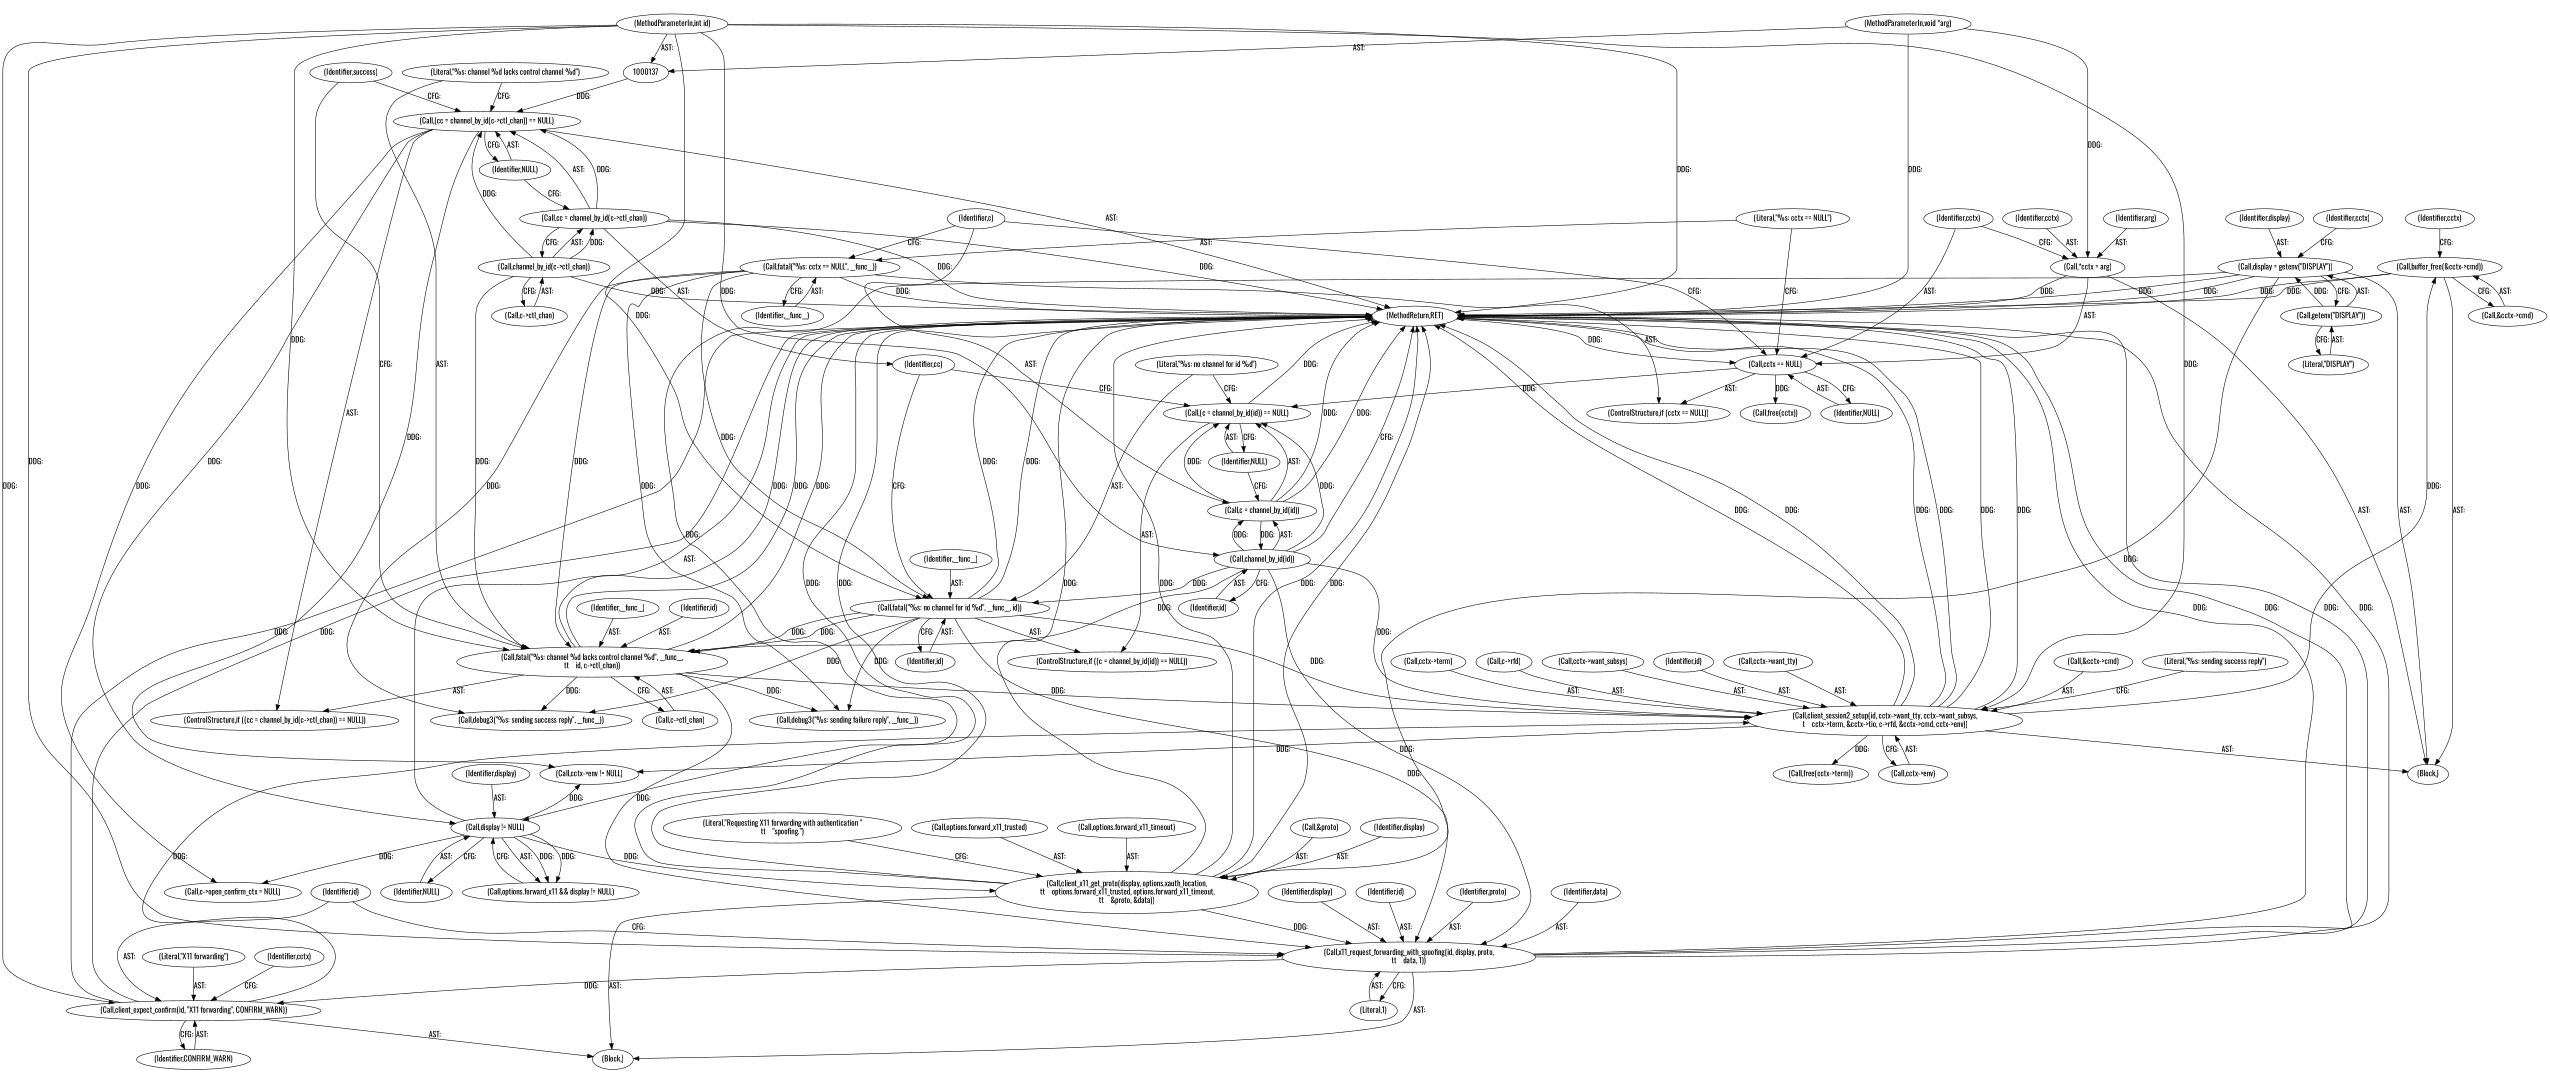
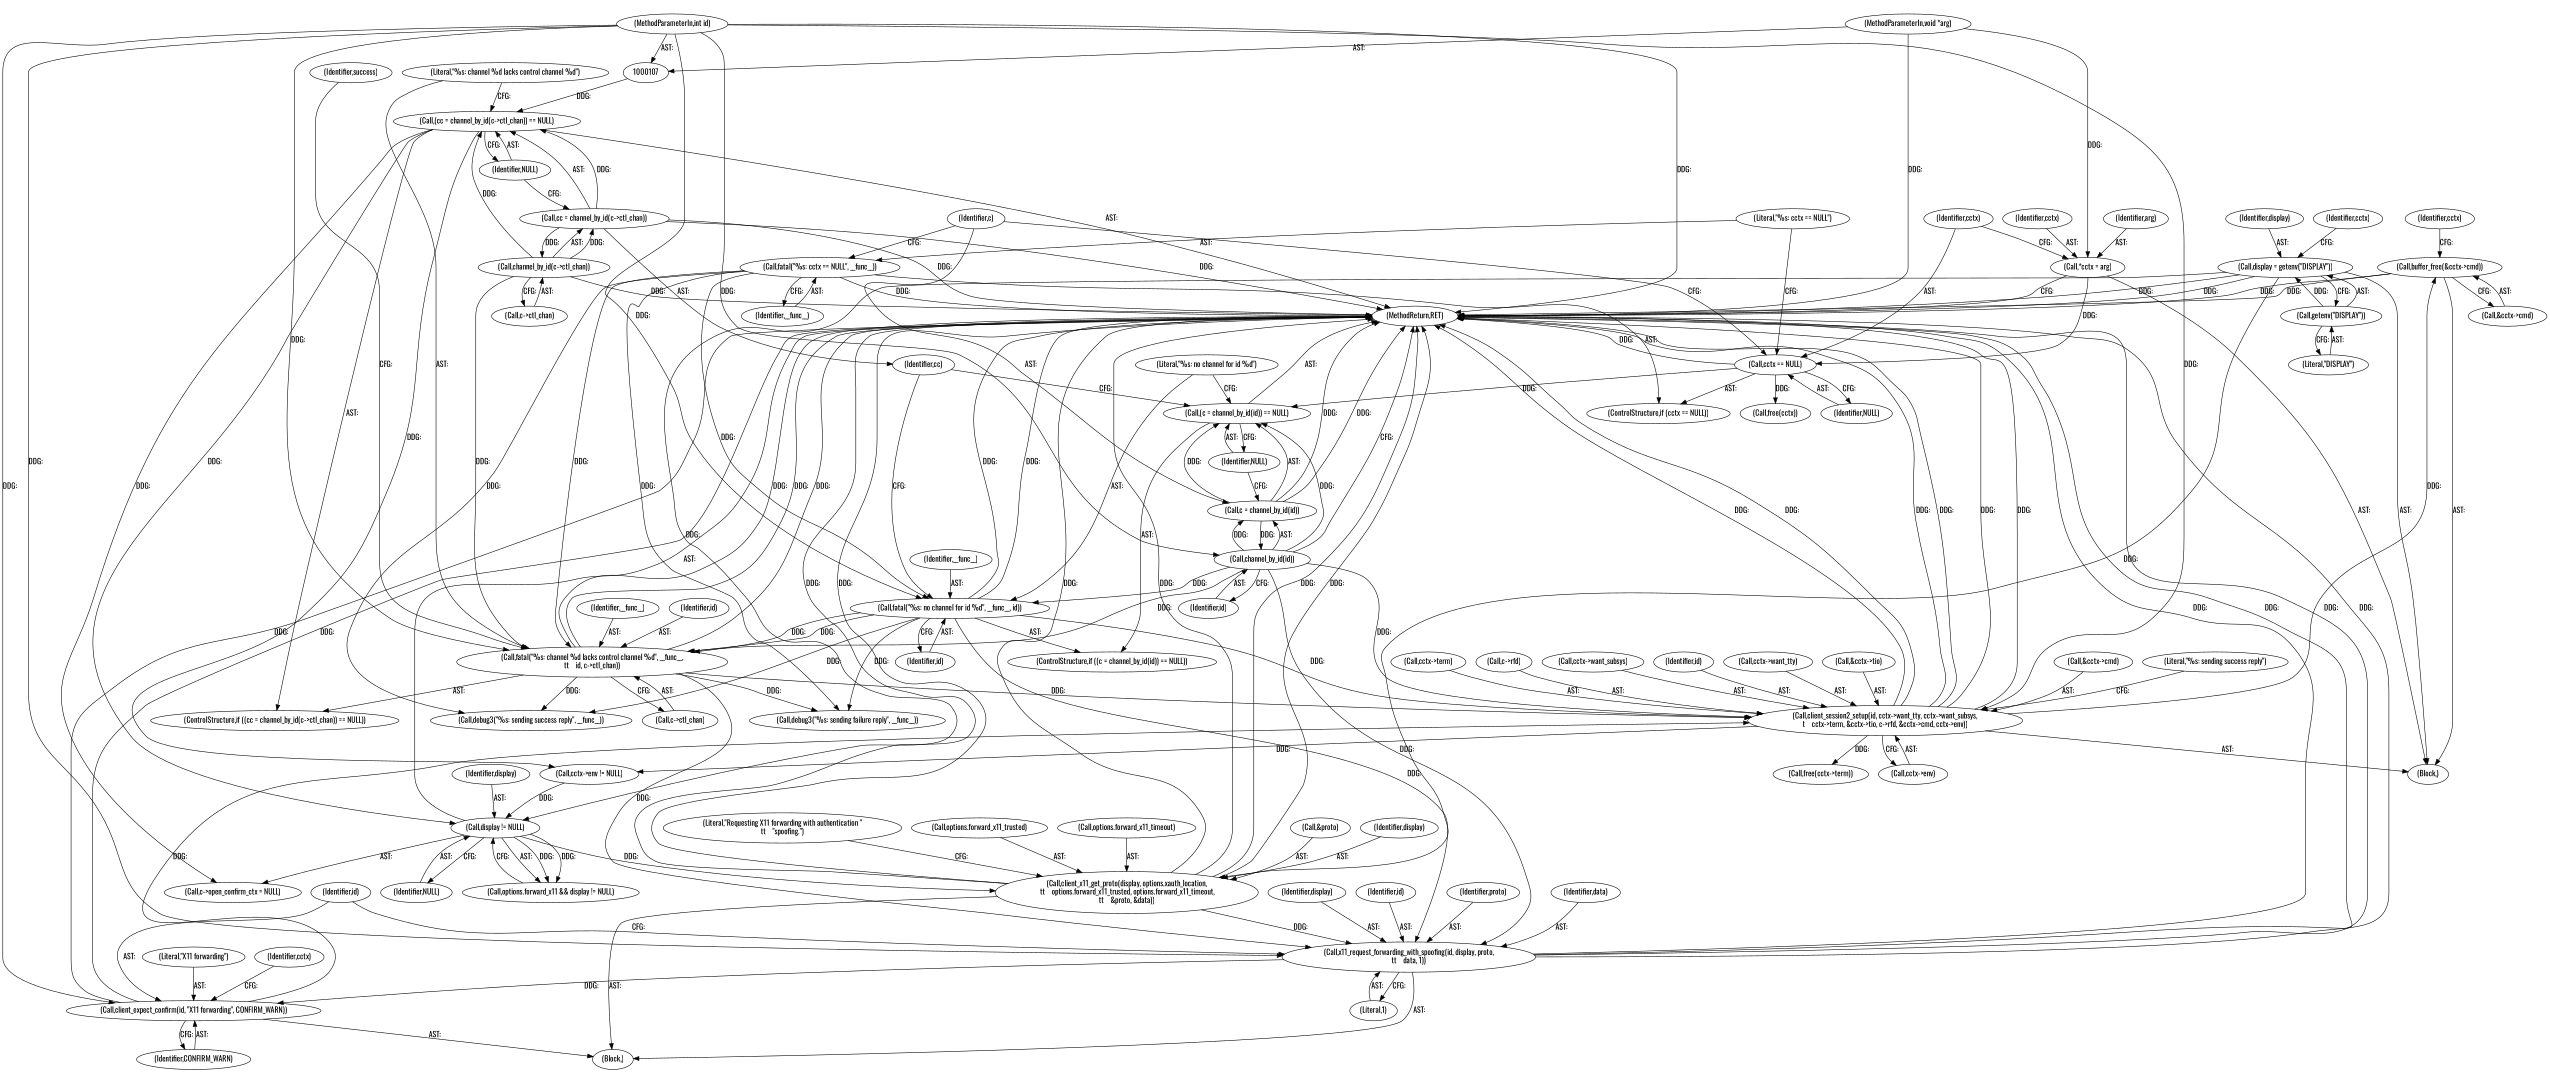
  digraph {
    fontname=Oswald
    node [fontname=Oswald]
    edge [fontname=Oswald]
    n1 [label="(Call,buffer_free(&cctx->cmd))"]
    n2 [label="(Call,&cctx->cmd)"]
    n3 [label="(MethodReturn,RET)"]
    n4 [label="(Block,)"]
    n5 [label="(Call,client_session2_setup(id, cctx->want_tty, cctx->want_subsys,\n\t    cctx->term, &cctx->tio, c->rfd, &cctx->cmd, cctx->env))"]
    n6 [label="(Call,cctx->env != NULL)"]
    n7 [label="(Call,cctx->env)"]
    n8 [label="(Call,free(cctx->term))"]
    n9 [label="(Call,fatal(\"%s: channel %d lacks control channel %d\", __func__,\n\t\t    id, c->ctl_chan))"]
    n10 [label="(Call,x11_request_forwarding_with_spoofing(id, display, proto,\n\t\t    data, 1))"]
    n11 [label="(Call,c->ctl_chan)"]
    n12 [label="(ControlStructure,if ((cc = channel_by_id(c->ctl_chan)) == NULL))"]
    n13 [label="(Call,debug3(\"%s: sending failure reply\", __func__))"]
    n14 [label="(Call,debug3(\"%s: sending success reply\", __func__))"]
    n15 [label="(Call,client_expect_confirm(id, \"X11 forwarding\", CONFIRM_WARN))"]
    n16 [label="(Block,)"]
    n17 [label="(Literal,1)"]
    n18 [label="(Call,fatal(\"%s: cctx == NULL\", __func__))"]
    n19 [label="(Call,fatal(\"%s: no channel for id %d\", __func__, id))"]
    n20 [label="(Identifier,__func__)"]
    n21 [label="(ControlStructure,if (cctx == NULL))"]
    n22 [label="(Identifier,id)"]
    n23 [label="(ControlStructure,if ((c = channel_by_id(id)) == NULL))"]
    n24 [label="(Call,channel_by_id(id))"]
    n25 [label="(Call,(c = channel_by_id(id)) == NULL)"]
    n26 [label="(Call,c = channel_by_id(id))"]
    n27 [label="(Identifier,id)"]
    n28 [label="(Identifier,NULL)"]
    n29 [label="(MethodParameterIn,int id)"]
-   1000107 [label=1000137]
+   1000107
    n31 [label="(Identifier,CONFIRM_WARN)"]
    n32 [label="(Call,(cc = channel_by_id(c->ctl_chan)) == NULL)"]
    n33 [label="(Call,channel_by_id(c->ctl_chan))"]
    n34 [label="(Call,cc = channel_by_id(c->ctl_chan))"]
    n35 [label="(Call,c->ctl_chan)"]
    n36 [label="(Call,display != NULL)"]
    n37 [label="(Call,c->open_confirm_ctx = NULL)"]
    n38 [label="(Identifier,NULL)"]
    n39 [label="(Identifier,cc)"]
    n40 [label="(Call,client_x11_get_proto(display, options.xauth_location,\n \t\t    options.forward_x11_trusted, options.forward_x11_timeout,\n\t\t    &proto, &data))"]
    n41 [label="(Identifier,NULL)"]
    n42 [label="(Call,options.forward_x11 && display != NULL)"]
    n43 [label="(Call,display = getenv(\"DISPLAY\"))"]
    n44 [label="(Call,getenv(\"DISPLAY\"))"]
    n45 [label="(Literal,\"DISPLAY\")"]
    n46 [label="(Call,cctx == NULL)"]
    n47 [label="(Identifier,NULL)"]
    n48 [label="(Call,free(cctx))"]
    n49 [label="(Call,*cctx = arg)"]
    n50 [label="(Identifier,arg)"]
    n51 [label="(MethodParameterIn,void *arg)"]
    n52 [label="(Identifier,cctx)"]
    n53 [label="(Call,&cctx->cmd)"]
    n54 [label="(Identifier,success)"]
    n55 [label="(Identifier,id)"]
    n56 [label="(Identifier,display)"]
    n57 [label="(Call,&proto)"]
    n58 [label="(Identifier,display)"]
    n59 [label="(Literal,\"%s: sending success reply\")"]
    n60 [label="(Identifier,display)"]
    n61 [label="(Identifier,cctx)"]
    n62 [label="(Literal,\"Requesting X11 forwarding with authentication \"\n\t\t    \"spoofing.\")"]
    n63 [label="(Call,cctx->term)"]
    n64 [label="(Call,c->rfd)"]
    n65 [label="(Identifier,display)"]
    n66 [label="(Identifier,id)"]
    n67 [label="(Identifier,__func__)"]
    n68 [label="(Call,options.forward_x11_trusted)"]
    n69 [label="(Literal,\"X11 forwarding\")"]
    n70 [label="(Call,cctx->want_subsys)"]
    n71 [label="(Identifier,__func__)"]
    n72 [label="(Identifier,id)"]
    n73 [label="(Literal,\"%s: cctx == NULL\")"]
    n74 [label="(Identifier,proto)"]
    n75 [label="(Identifier,cctx)"]
    n76 [label="(Identifier,c)"]
    n77 [label="(Identifier,cctx)"]
    n78 [label="(Identifier,id)"]
    n79 [label="(Call,options.forward_x11_timeout)"]
    n80 [label="(Call,cctx->want_tty)"]
    n81 [label="(Literal,\"%s: channel %d lacks control channel %d\")"]
    n82 [label="(Identifier,cctx)"]
    n83 [label="(Literal,\"%s: no channel for id %d\")"]
+   n84 [label="(Call,&cctx->tio)"]
    n85 [label="(Identifier,data)"]
    n1 -> n2 [label="CFG: "]
    n1 -> n3 [label="DDG: "]
    n1 -> n3 [label="DDG: "]
    n1 -> n4 [label="AST: "]
    n2 -> n1 [label="AST: "]
    n5 -> n1 [label="DDG: "]
    n5 -> n3 [label="DDG: "]
    n5 -> n3 [label="DDG: "]
    n5 -> n3 [label="DDG: "]
    n5 -> n3 [label="DDG: "]
    n5 -> n3 [label="DDG: "]
    n5 -> n3 [label="DDG: "]
    n5 -> n4 [label="AST: "]
    n5 -> n6 [label="DDG: "]
    n5 -> n7 [label="CFG: "]
    n5 -> n8 [label="DDG: "]
    n7 -> n5 [label="AST: "]
    n9 -> n3 [label="DDG: "]
    n9 -> n3 [label="DDG: "]
    n9 -> n3 [label="DDG: "]
    n9 -> n5 [label="DDG: "]
    n9 -> n10 [label="DDG: "]
    n9 -> n11 [label="CFG: "]
    n9 -> n12 [label="AST: "]
    n9 -> n13 [label="DDG: "]
    n9 -> n14 [label="DDG: "]
    n10 -> n3 [label="DDG: "]
    n10 -> n3 [label="DDG: "]
    n10 -> n3 [label="DDG: "]
    n10 -> n3 [label="DDG: "]
    n10 -> n15 [label="DDG: "]
    n10 -> n16 [label="AST: "]
    n10 -> n17 [label="CFG: "]
    n11 -> n9 [label="AST: "]
    n15 -> n3 [label="DDG: "]
    n15 -> n3 [label="DDG: "]
    n15 -> n5 [label="DDG: "]
    n15 -> n16 [label="AST: "]
    n15 -> n31 [label="CFG: "]
    n17 -> n10 [label="AST: "]
    n18 -> n3 [label="DDG: "]
    n18 -> n9 [label="DDG: "]
    n18 -> n13 [label="DDG: "]
    n18 -> n14 [label="DDG: "]
    n18 -> n19 [label="DDG: "]
    n18 -> n20 [label="CFG: "]
    n18 -> n21 [label="AST: "]
    n19 -> n3 [label="DDG: "]
    n19 -> n3 [label="DDG: "]
    n19 -> n5 [label="DDG: "]
    n19 -> n9 [label="DDG: "]
    n19 -> n9 [label="DDG: "]
    n19 -> n10 [label="DDG: "]
    n19 -> n13 [label="DDG: "]
    n19 -> n14 [label="DDG: "]
    n19 -> n22 [label="CFG: "]
    n19 -> n23 [label="AST: "]
    n20 -> n18 [label="AST: "]
    n22 -> n19 [label="AST: "]
    n24 -> n3 [label="CFG: "]
    n24 -> n5 [label="DDG: "]
    n24 -> n9 [label="DDG: "]
    n24 -> n10 [label="DDG: "]
    n24 -> n19 [label="DDG: "]
    n24 -> n25 [label="DDG: "]
    n24 -> n26 [label="AST: "]
    n24 -> n26 [label="DDG: "]
    n24 -> n27 [label="CFG: "]
-   n25 -> n3 [label="DDG: "]
+   n25 -> n3 [label="AST: "]
    n25 -> n23 [label="AST: "]
    n25 -> n28 [label="CFG: "]
    n26 -> n3 [label="DDG: "]
    n26 -> n3 [label="DDG: "]
    n26 -> n24 [label="DDG: "]
    n26 -> n25 [label="AST: "]
    n26 -> n25 [label="DDG: "]
    n27 -> n24 [label="AST: "]
    n28 -> n25 [label="AST: "]
    n28 -> n26 [label="CFG: "]
    n29 -> n3 [label="DDG: "]
    n29 -> n5 [label="DDG: "]
    n29 -> n9 [label="DDG: "]
    n29 -> n10 [label="DDG: "]
    n29 -> n15 [label="DDG: "]
    n29 -> n19 [label="DDG: "]
    n29 -> n24 [label="DDG: "]
    n29 -> 1000107 [label="AST: "]
    1000107 -> n32 [label="DDG: "]
    n31 -> n15 [label="AST: "]
    n32 -> n3 [label="AST: "]
    n32 -> n6 [label="DDG: "]
    n32 -> n12 [label="AST: "]
    n32 -> n36 [label="DDG: "]
    n32 -> n37 [label="DDG: "]
    n32 -> n38 [label="CFG: "]
    n33 -> n3 [label="DDG: "]
    n33 -> n9 [label="DDG: "]
    n33 -> n32 [label="DDG: "]
    n33 -> n34 [label="AST: "]
    n33 -> n34 [label="DDG: "]
    n33 -> n35 [label="CFG: "]
    n34 -> n3 [label="DDG: "]
    n34 -> n3 [label="DDG: "]
    n34 -> n32 [label="AST: "]
    n34 -> n32 [label="DDG: "]
-   n34 -> n33 [label="CFG: "]
+   n34 -> n33 [label="DDG: "]
    n34 -> n39 [label="AST: "]
    n35 -> n33 [label="AST: "]
    n36 -> n3 [label="AST: "]
-   n36 -> n6 [label="DDG: "]
-   n36 -> n37 [label="DDG: "]
+   n6 -> n36 [label="DDG: "]
+   n36 -> n37 [label="AST: "]
    n36 -> n40 [label="DDG: "]
    n36 -> n41 [label="CFG: "]
    n36 -> n42 [label="AST: "]
    n36 -> n42 [label="DDG: "]
    n36 -> n42 [label="DDG: "]
    n38 -> n32 [label="AST: "]
    n38 -> n34 [label="CFG: "]
    n39 -> n19 [label="CFG: "]
    n39 -> n25 [label="CFG: "]
    n40 -> n3 [label="DDG: "]
    n40 -> n3 [label="DDG: "]
    n40 -> n3 [label="DDG: "]
    n40 -> n3 [label="DDG: "]
    n40 -> n3 [label="DDG: "]
    n40 -> n3 [label="DDG: "]
    n40 -> n10 [label="DDG: "]
    n40 -> n16 [label="AST: "]
    n41 -> n36 [label="AST: "]
    n42 -> n36 [label="CFG: "]
    n43 -> n3 [label="DDG: "]
    n43 -> n3 [label="DDG: "]
    n43 -> n4 [label="AST: "]
    n43 -> n36 [label="DDG: "]
    n43 -> n40 [label="DDG: "]
    n43 -> n44 [label="CFG: "]
    n44 -> n43 [label="AST: "]
    n44 -> n43 [label="DDG: "]
    n44 -> n45 [label="CFG: "]
    n45 -> n44 [label="AST: "]
-   n3 -> n46 [label="DDG: "]
+   n46 -> n3 [label="DDG: "]
    n46 -> n21 [label="AST: "]
    n46 -> n25 [label="DDG: "]
    n46 -> n47 [label="CFG: "]
    n46 -> n48 [label="DDG: "]
    n47 -> n46 [label="AST: "]
-   n49 -> n3 [label="DDG: "]
+   n49 -> n3 [label="CFG: "]
    n49 -> n4 [label="AST: "]
-   n49 -> n46 [label="AST: "]
+   n49 -> n46 [label="DDG: "]
    n50 -> n49 [label="AST: "]
    n51 -> n3 [label="DDG: "]
    n51 -> 1000107 [label="AST: "]
    n51 -> n49 [label="DDG: "]
    n52 -> n1 [label="CFG: "]
    n53 -> n5 [label="AST: "]
    n54 -> n9 [label="CFG: "]
-   n54 -> n32 [label="CFG: "]
    n55 -> n10 [label="CFG: "]
    n55 -> n15 [label="AST: "]
    n56 -> n10 [label="AST: "]
    n57 -> n40 [label="AST: "]
    n58 -> n36 [label="AST: "]
    n59 -> n5 [label="CFG: "]
    n60 -> n40 [label="AST: "]
    n61 -> n43 [label="CFG: "]
    n62 -> n40 [label="CFG: "]
    n63 -> n5 [label="AST: "]
    n64 -> n5 [label="AST: "]
    n65 -> n43 [label="AST: "]
    n66 -> n10 [label="AST: "]
    n67 -> n19 [label="AST: "]
    n68 -> n40 [label="AST: "]
    n69 -> n15 [label="AST: "]
    n70 -> n5 [label="AST: "]
    n71 -> n9 [label="AST: "]
    n72 -> n9 [label="AST: "]
    n73 -> n18 [label="AST: "]
    n73 -> n46 [label="CFG: "]
    n74 -> n10 [label="AST: "]
    n75 -> n15 [label="CFG: "]
    n76 -> n18 [label="CFG: "]
    n76 -> n26 [label="AST: "]
    n76 -> n46 [label="CFG: "]
    n77 -> n46 [label="AST: "]
    n77 -> n49 [label="CFG: "]
    n78 -> n5 [label="AST: "]
    n79 -> n40 [label="AST: "]
    n80 -> n5 [label="AST: "]
    n81 -> n9 [label="AST: "]
    n81 -> n32 [label="CFG: "]
    n82 -> n49 [label="AST: "]
    n83 -> n19 [label="AST: "]
    n83 -> n25 [label="CFG: "]
+   n84 -> n5 [label="AST: "]
    n85 -> n10 [label="AST: "]
  }
